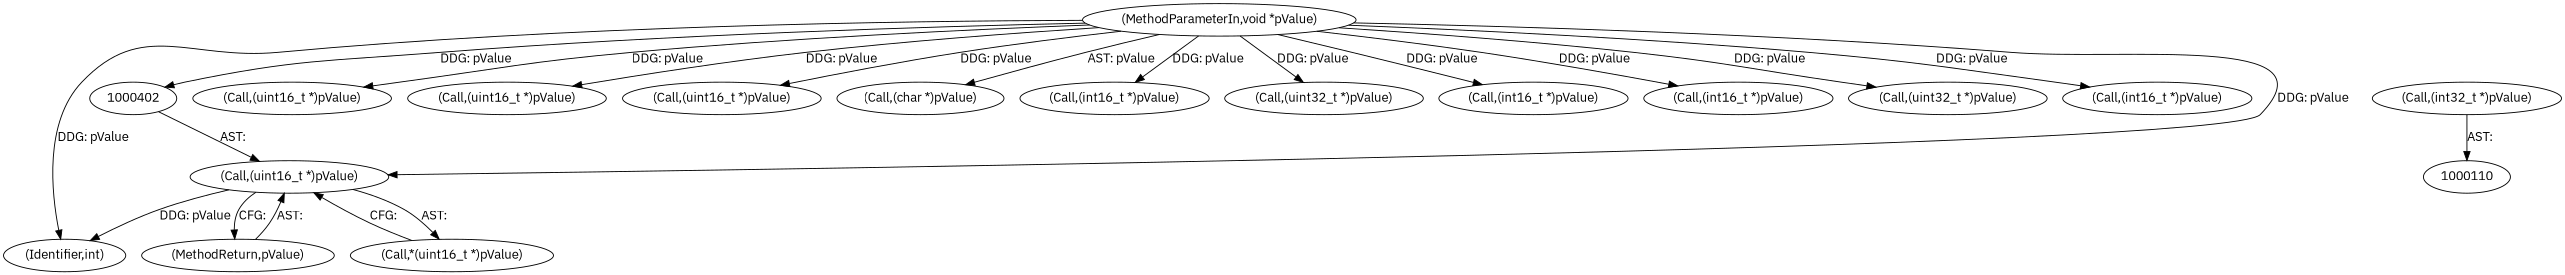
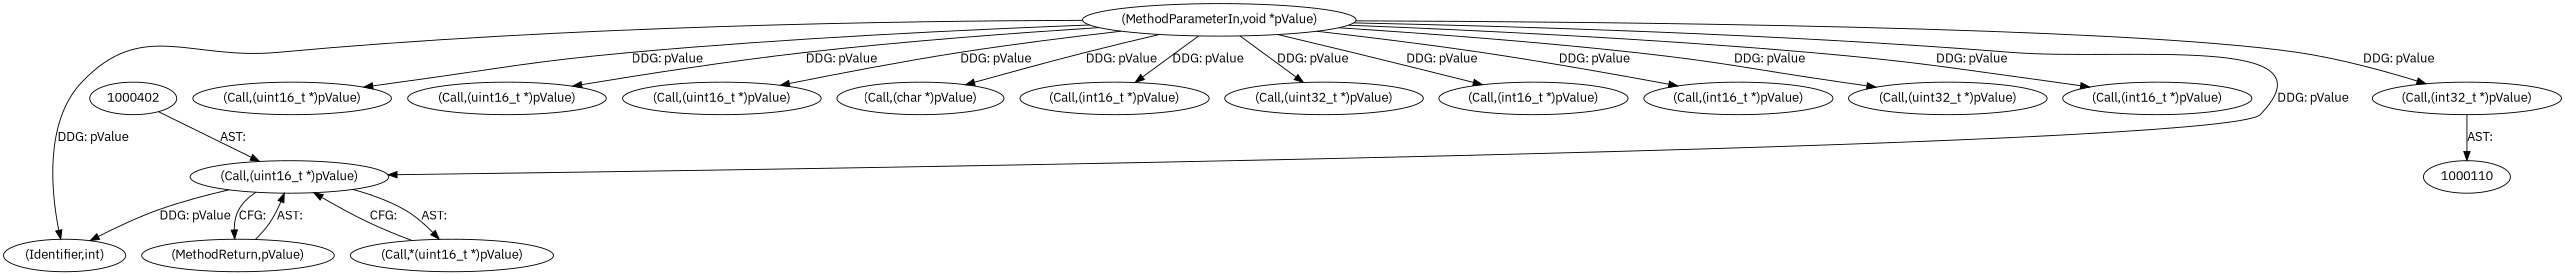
  digraph {
    fontname="IBM Plex Sans"
    node [fontname="IBM Plex Sans"]
    edge [fontname="IBM Plex Sans"]
    n1 [label="(Call,(uint16_t *)pValue)"]
    n2 [label="(Call,*(uint16_t *)pValue)"]
    n3 [label="(MethodReturn,pValue)"]
    n4 [label="(Identifier,int)"]
    n5 [label="(MethodParameterIn,void *pValue)"]
    n6 [label="(Call,(uint16_t *)pValue)"]
    n7 [label="(Call,(uint16_t *)pValue)"]
    n8 [label="(Call,(uint16_t *)pValue)"]
    n9 [label="(Call,(char *)pValue)"]
    n10 [label="(Call,(int16_t *)pValue)"]
    n11 [label="(Call,(uint32_t *)pValue)"]
    n12 [label="(Call,(int16_t *)pValue)"]
    n13 [label="(Call,(int16_t *)pValue)"]
    n14 [label="(Call,(uint32_t *)pValue)"]
    n15 [label="(Call,(int16_t *)pValue)"]
    n16 [label="(Call,(int32_t *)pValue)"]
    1000110
    1000402
    n1 -> n2 [label="AST: "]
    n1 -> n3 [label="CFG: "]
    n1 -> n4 [label="DDG: pValue"]
    n2 -> n1 [label="CFG: "]
    n3 -> n1 [label="AST: "]
    n5 -> n1 [label="DDG: pValue"]
    n5 -> n4 [label="DDG: pValue"]
    n5 -> n6 [label="DDG: pValue"]
    n5 -> n7 [label="DDG: pValue"]
    n5 -> n8 [label="DDG: pValue"]
-   n5 -> n9 [label="AST: pValue"]
+   n5 -> n9 [label="DDG: pValue"]
    n5 -> n10 [label="DDG: pValue"]
    n5 -> n11 [label="DDG: pValue"]
    n5 -> n12 [label="DDG: pValue"]
    n5 -> n13 [label="DDG: pValue"]
    n5 -> n14 [label="DDG: pValue"]
    n5 -> n15 [label="DDG: pValue"]
-   n5 -> 1000402 [label="DDG: pValue"]
+   n5 -> n16 [label="DDG: pValue"]
    n16 -> 1000110 [label="AST: "]
    1000402 -> n1 [label="AST: "]
  }
